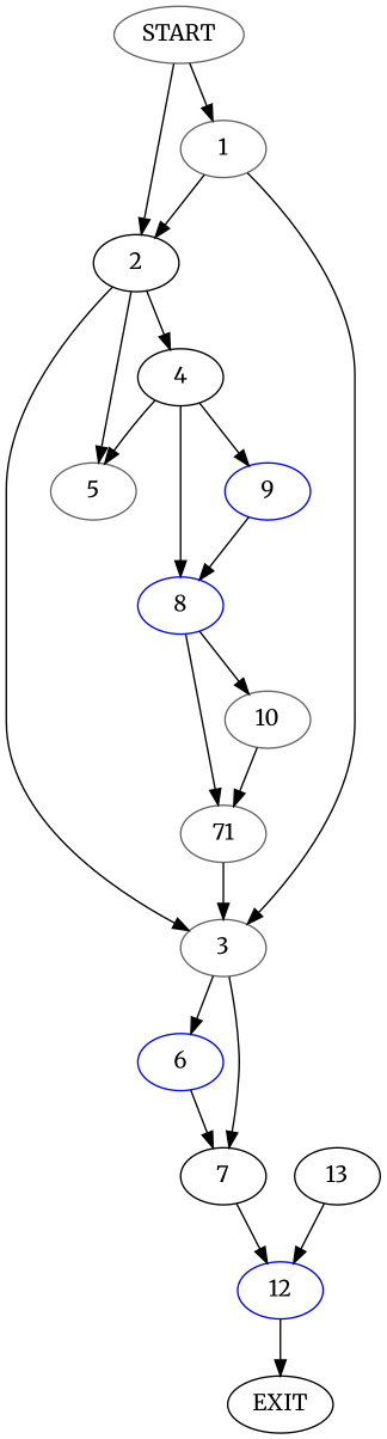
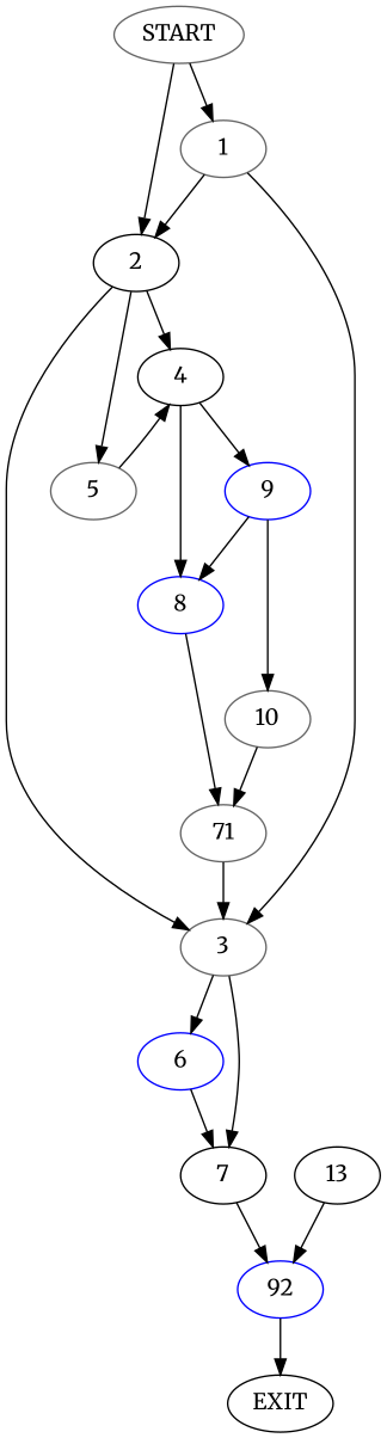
  digraph {
    fontname=Merriweather
    node [color=gray40 fontname=Merriweather]
    edge [fontname=Merriweather]
    n1 [label=START]
    1
    2 [color=black]
    3
-   12 [color=blue]
+   12 [color=blue label=92]
    13 [color=black]
    n7 [color=black label=EXIT]
    4 [color=black]
    5
    6 [color=blue]
    7 [color=black]
    8 [color=blue]
    9 [color=blue]
    10
    n15 [label=71]
    n1 -> 1
    n1 -> 2
    1 -> 2
    1 -> 3
    2 -> 3
    2 -> 4
    2 -> 5
    3 -> 6
    3 -> 7
    12 -> n7
    13 -> 12
    4 -> 8
    4 -> 9
-   4 -> 5
+   5 -> 4
    6 -> 7
    7 -> 12
-   8 -> 10
+   9 -> 10
    8 -> n15
    9 -> 8
    10 -> n15
    n15 -> 3
  }
